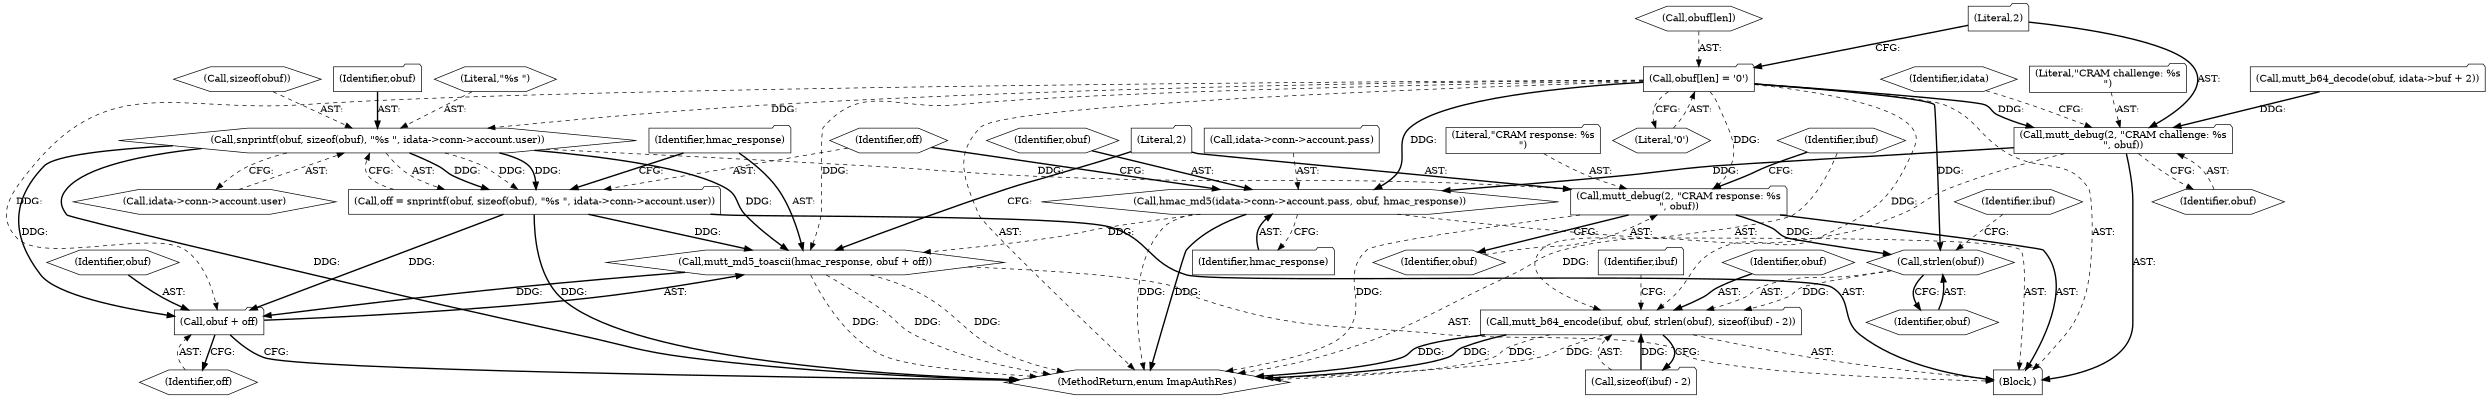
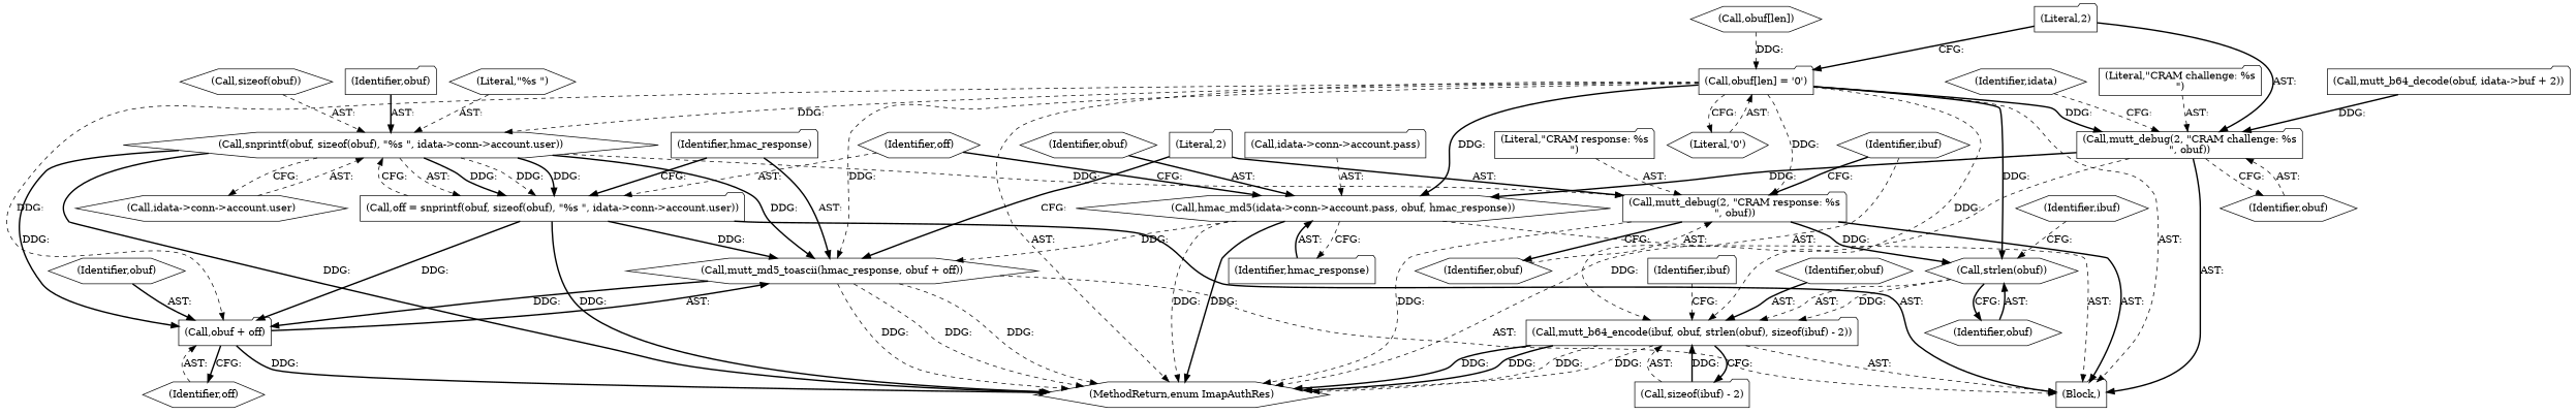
  digraph {
    node [shape=hexagon]
    edge [style=dashed]
    n1 [label="(Call,obuf[len] = '\0')" shape=folder]
    n2 [label="(Call,mutt_debug(2, \"CRAM challenge: %s\n\", obuf))" shape=folder]
    n3 [label="(Call,hmac_md5(idata->conn->account.pass, obuf, hmac_response))"]
    n4 [label="(Call,mutt_md5_toascii(hmac_response, obuf + off))"]
    n5 [label="(Call,snprintf(obuf, sizeof(obuf), \"%s \", idata->conn->account.user))"]
    n6 [label="(Call,obuf + off)" shape=folder]
    n7 [label="(Call,mutt_debug(2, \"CRAM response: %s\n\", obuf))" shape=folder]
    n8 [label="(Call,strlen(obuf))"]
    n9 [label="(Call,mutt_b64_encode(ibuf, obuf, strlen(obuf), sizeof(ibuf) - 2))" shape=folder]
    n10 [label="(MethodReturn,enum ImapAuthRes)"]
    n11 [label="(Block,)" shape=folder]
    n12 [label="(Literal,'\0')"]
    n13 [label="(Identifier,obuf)"]
    n14 [label="(Identifier,hmac_response)" shape=folder]
    n15 [label="(Call,off = snprintf(obuf, sizeof(obuf), \"%s \", idata->conn->account.user))" shape=folder]
    n16 [label="(Call,idata->conn->account.user)"]
    n17 [label="(Identifier,off)"]
    n18 [label="(Identifier,obuf)"]
    n19 [label="(Identifier,obuf)"]
    n20 [label="(Call,sizeof(ibuf) - 2)" shape=folder]
    n21 [label="(Call,idata->conn->account.pass)" shape=folder]
    n22 [label="(Identifier,obuf)"]
    n23 [label="(Identifier,obuf)"]
    n24 [label="(Call,mutt_b64_decode(obuf, idata->buf + 2))" shape=folder]
    n25 [label="(Identifier,idata)"]
    n26 [label="(Literal,\"%s \")"]
    n27 [label="(Identifier,ibuf)"]
    n28 [label="(Literal,2)" shape=folder]
    n29 [label="(Literal,\"CRAM challenge: %s\n\")" shape=folder]
    n30 [label="(Identifier,off)"]
    n31 [label="(Identifier,obuf)"]
    n32 [label="(Literal,2)" shape=folder]
    n33 [label="(Identifier,hmac_response)" shape=folder]
    n34 [label="(Literal,\"CRAM response: %s\n\")" shape=folder]
    n35 [label="(Call,sizeof(obuf))"]
    n36 [label="(Identifier,ibuf)"]
    n37 [label="(Call,obuf[len])"]
    n38 [label="(Identifier,ibuf)" shape=folder]
    n39 [label="(Identifier,obuf)" shape=folder]
    n1 -> n2 [label="DDG: " style=bold]
    n1 -> n3 [label="DDG: " style=bold]
    n1 -> n4 [label="DDG: "]
    n1 -> n5 [label="DDG: "]
    n1 -> n6 [label="DDG: "]
    n1 -> n7 [label="DDG: "]
    n1 -> n8 [label="DDG: " style=bold]
    n1 -> n9 [label="DDG: "]
    n1 -> n10 [label="AST: "]
    n1 -> n11 [label="AST: "]
    n1 -> n12 [label="CFG: "]
    n2 -> n3 [label="DDG: " style=bold]
    n2 -> n10 [label="DDG: "]
    n2 -> n11 [label="AST: " style=bold]
    n2 -> n13 [label="CFG: "]
    n3 -> n4 [label="DDG: "]
    n3 -> n10 [label="DDG: "]
    n3 -> n10 [label="DDG: " style=bold]
    n3 -> n11 [label="AST: "]
    n3 -> n14 [label="CFG: "]
    n4 -> n6 [label="DDG: " style=bold]
    n4 -> n10 [label="DDG: "]
    n4 -> n10 [label="DDG: "]
    n4 -> n10 [label="DDG: "]
    n4 -> n11 [label="AST: "]
    n5 -> n4 [label="DDG: " style=bold]
    n5 -> n6 [label="DDG: " style=bold]
    n5 -> n7 [label="DDG: "]
    n5 -> n10 [label="DDG: " style=bold]
    n5 -> n15 [label="AST: "]
    n5 -> n15 [label="DDG: " style=bold]
    n5 -> n15 [label="DDG: "]
    n5 -> n15 [label="DDG: " style=bold]
    n5 -> n16 [label="CFG: "]
    n6 -> n4 [label="AST: " style=bold]
-   n6 -> n10 [label="CFG: " style=bold]
+   n6 -> n10 [label="DDG: " style=bold]
    n6 -> n17 [label="CFG: " style=bold]
    n7 -> n8 [label="DDG: " style=bold]
    n7 -> n10 [label="DDG: "]
    n7 -> n11 [label="AST: " style=bold]
    n7 -> n18 [label="CFG: " style=bold]
    n8 -> n9 [label="AST: "]
    n8 -> n9 [label="DDG: "]
    n8 -> n19 [label="CFG: " style=bold]
    n9 -> n10 [label="DDG: " style=bold]
    n9 -> n10 [label="DDG: " style=bold]
    n9 -> n10 [label="DDG: "]
    n9 -> n10 [label="DDG: "]
    n9 -> n11 [label="AST: "]
    n9 -> n20 [label="CFG: " style=bold]
    n12 -> n1 [label="AST: "]
    n13 -> n2 [label="AST: "]
    n14 -> n3 [label="AST: " style=bold]
    n15 -> n4 [label="DDG: " style=bold]
    n15 -> n5 [label="CFG: "]
    n15 -> n6 [label="DDG: " style=bold]
    n15 -> n10 [label="DDG: " style=bold]
    n15 -> n11 [label="AST: " style=bold]
    n16 -> n5 [label="AST: "]
    n17 -> n6 [label="AST: "]
    n18 -> n7 [label="AST: "]
    n19 -> n8 [label="AST: " style=bold]
    n20 -> n9 [label="AST: "]
    n20 -> n9 [label="DDG: " style=bold]
    n21 -> n3 [label="AST: "]
    n22 -> n9 [label="AST: " style=bold]
    n23 -> n6 [label="AST: " style=bold]
    n24 -> n2 [label="DDG: " style=bold]
    n25 -> n2 [label="CFG: "]
    n26 -> n5 [label="AST: "]
    n27 -> n8 [label="CFG: "]
    n28 -> n4 [label="CFG: " style=bold]
    n28 -> n7 [label="AST: " style=bold]
    n29 -> n2 [label="AST: "]
    n30 -> n3 [label="CFG: " style=bold]
    n30 -> n15 [label="AST: "]
    n31 -> n3 [label="AST: " style=bold]
    n32 -> n1 [label="CFG: " style=bold]
    n32 -> n2 [label="AST: " style=bold]
    n33 -> n4 [label="AST: " style=bold]
    n33 -> n15 [label="CFG: " style=bold]
    n34 -> n7 [label="AST: "]
    n35 -> n5 [label="AST: "]
    n36 -> n7 [label="CFG: " style=bold]
    n36 -> n9 [label="AST: "]
-   n37 -> n1 [label="AST: "]
+   n37 -> n1 [label="DDG: "]
    n38 -> n9 [label="CFG: "]
    n39 -> n5 [label="AST: " style=bold]
  }
